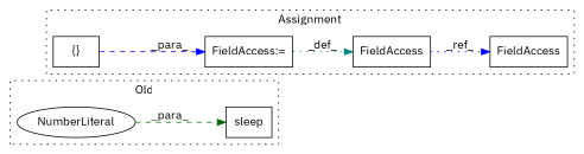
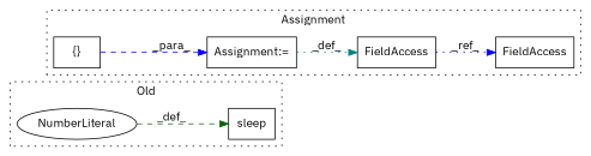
  digraph {
    fontname="IBM Plex Sans"
    rankdir=LR
    node [a=22 fontname="IBM Plex Sans" l=1 shape=box]
    edge [color=blue fontname="IBM Plex Sans" style=dashed]
    n1 [a=32 l="6,1" label=sleep s="4386,4393"]
    n2 [a=34 label=NumberLiteral s=4392 shape=ellipse]
    n3 [a=4 l="1,1" label="{}" s="9222,9251"]
-   n4 [a=7 label="FieldAccess:=" s=9198]
+   n4 [a=7 label="Assignment:=" s=9198]
    n5 [l=13 label=FieldAccess s=9185]
    n6 [l=13 label=FieldAccess s=10271]
    subgraph cluster_1 {
      label=Old
      style=dotted
      n1
      n2
    }
    subgraph cluster_2 {
      label=Assignment
      style=dotted
      n3
      n4
      n5
      n6
    }
-   n2 -> n1 [color=darkgreen label=_para_]
+   n2 -> n1 [color=darkgreen label=_def_]
    n3 -> n4 [label=_para_]
    n4 -> n5 [color=teal label=_def_ style=dotted]
    n5 -> n6 [label=_ref_ style=dotted]
  }
